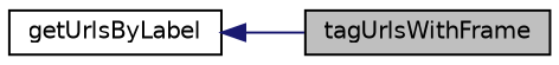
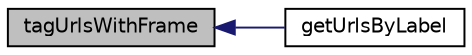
  digraph {
    rankdir=LR
    node [color=black fontname=Helvetica fontsize=10 shape=record style=filled]
    n1 [fillcolor=grey75 fontcolor=black height=0.2 label=tagUrlsWithFrame width=0.4]
    n2 [fillcolor=white height=0.2 label=getUrlsByLabel width=0.4]
-   n2 -> n1 [color=midnightblue dir=back fontname=Helvetica fontsize=10 labelfontname=Helvetica labelfontsize=10 style=solid]
+   n1 -> n2 [color=midnightblue dir=back fontname=Helvetica fontsize=10 labelfontname=Helvetica labelfontsize=10 style=solid]
  }
